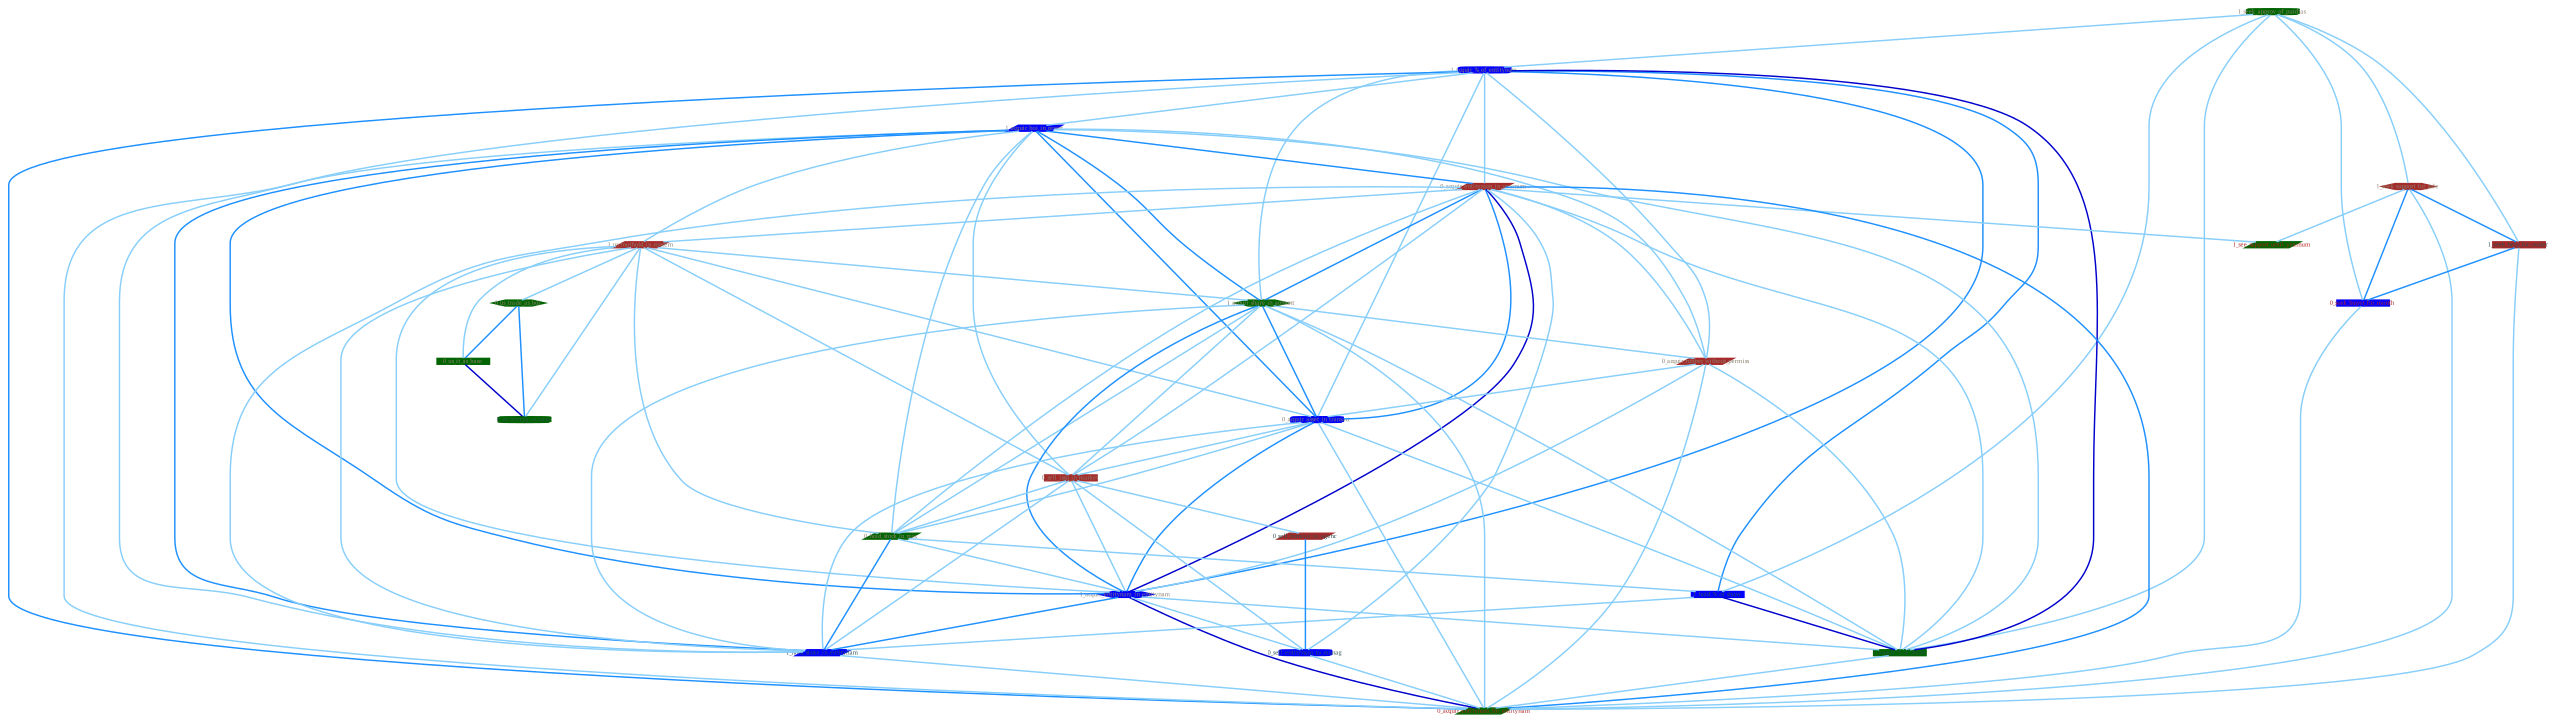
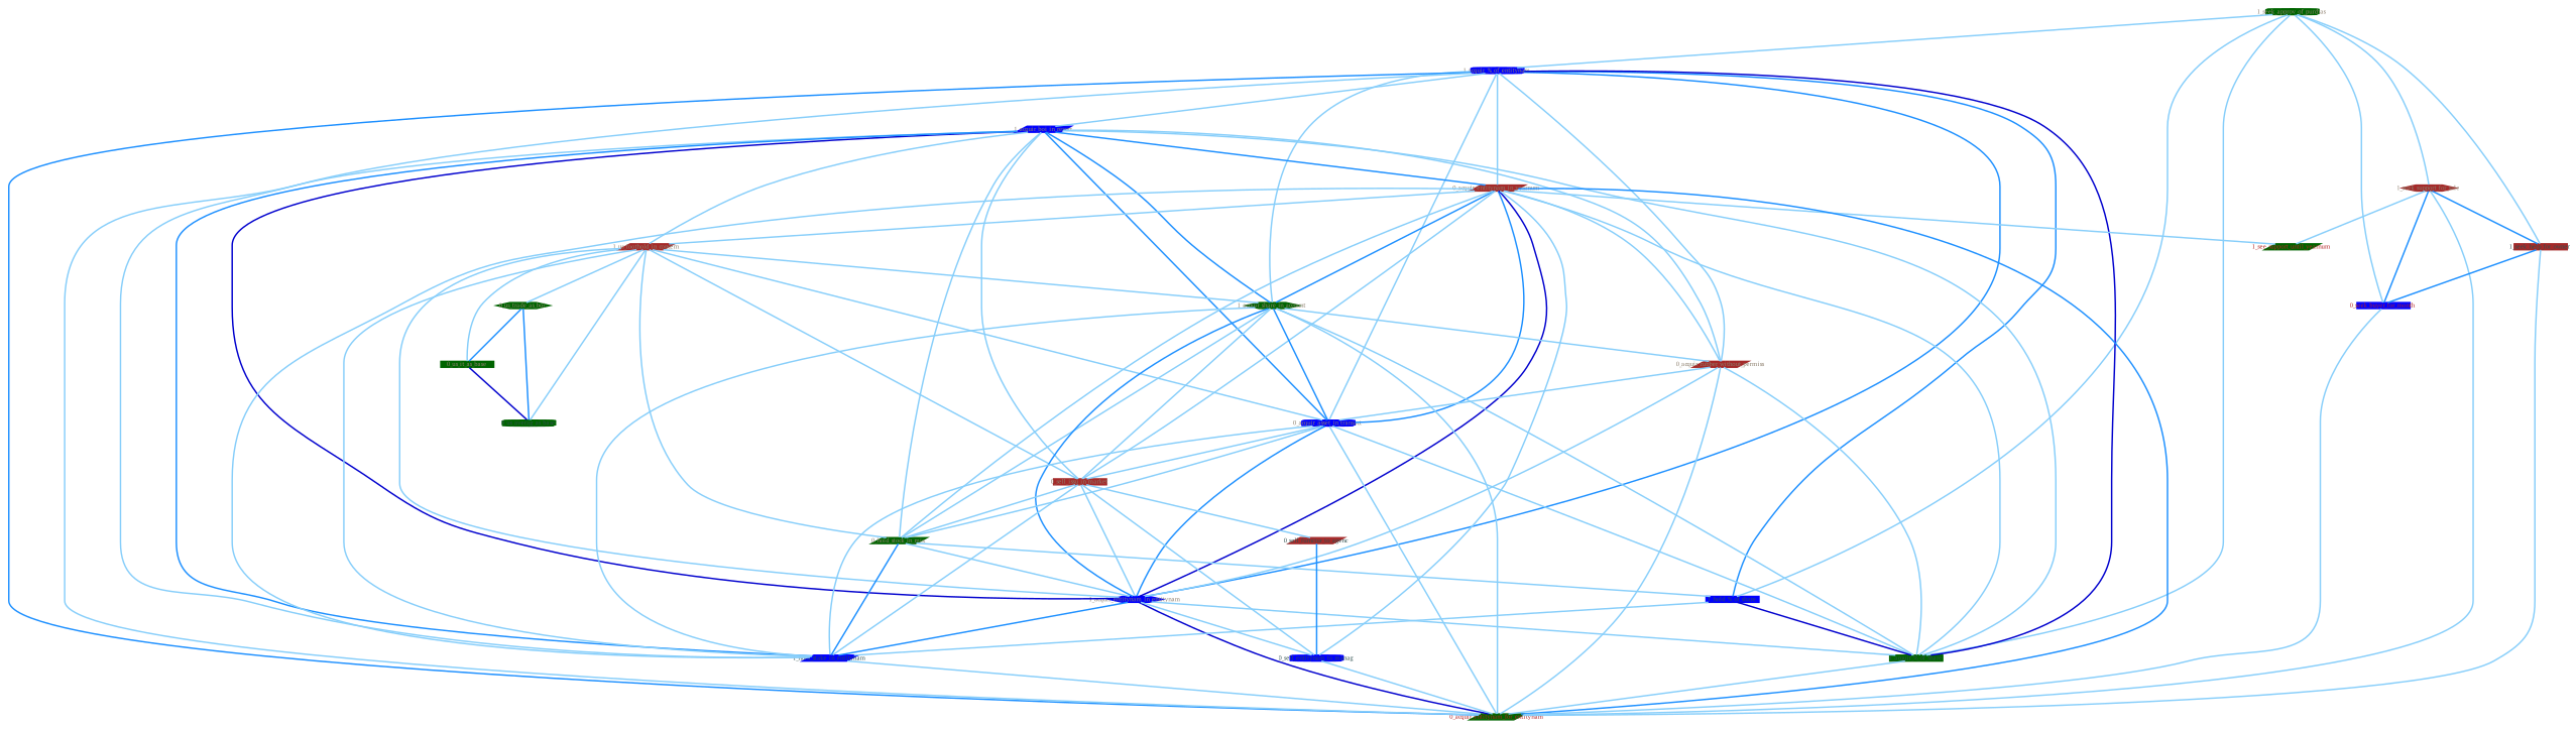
  graph {
    fontname="PT Serif"
    node [color=darkgreen fixedsize=true fontcolor="#8b7d6b" fontname="PT Serif" fontsize=4 shape=parallelogram style=filled]
    edge [color="#87cefa" fontname="PT Serif" w=1]
    "1_seek_approv_of_purchas " [height=.06 shape=cylinder width=.5]
    "1_acquir_%_of_entitynam " [color=blue height=.06 shape=cylinder width=.5]
    n3 [color=blue height=.06 label="1_acquir_boi_in_resort" width=.5]
    "0_acquir_entitynam_in_yearnum " [color=brown height=.06 width=.5]
    "1_us_foothold_in_concern " [color=brown height=.06 width=.5]
    "0_us_trade_as_boi " [height=.06 shape=hexagon width=.5]
    "0_us_it_as_base " [height=.06 shape=box width=.5]
    "1_acquir_share_in_account " [height=.06 shape=hexagon width=.5]
    "0_acquir_rubber_without_permiss " [color=brown height=.06 width=.5]
    "0_acquir_asset_in_transact " [color=blue height=.06 shape=cylinder width=.5]
    "0_sell_issu_in_market " [color=brown height=.06 shape=box width=.5]
    "0_hold_stock_in_mix " [height=.06 width=.5]
    "1_acquir_entitynam_in_entitynam " [color=blue height=.06 shape=hexagon width=.5]
    "1_seek_support_for_sale " [color=brown height=.06 shape=hexagon width=.5]
    "0_seek_buyer_for_month " [color=blue fontcolor="#b22222" height=.06 shape=box width=.5]
    "1_see_support_until_yearnum " [fontcolor="#b22222" height=.06 width=.5]
    "0_acquir_entitynam_for_entitynam " [fontcolor="#b22222" height=.06 width=.5]
    "1_hold_%_of_share " [color=blue fontcolor="#2f4f4f" height=.06 shape=box width=.5]
    "1_seek_help_for_owner " [color=brown fontcolor="#2f4f4f" height=.06 shape=box width=.5]
    "1_acquir_%_of_share " [fontcolor="#2f4f4f" height=.06 shape=box width=.5]
    "1_hold_stake_in_entitynam " [color=blue fontcolor="#2f4f4f" height=.06 width=.5]
    "0_sell_entitynam_to_manag " [color=blue fontcolor="#2f4f4f" height=.06 shape=cylinder width=.5]
    "0_us_averag_as_base " [fontcolor="#2f4f4f" height=.06 shape=cylinder width=.5]
    "0_sell_furnitur_to_agenc " [color=brown fontcolor="#2f4f4f" height=.06 width=.5]
    subgraph sub_1 {
      "1_seek_approv_of_purchas "
      "1_acquir_%_of_entitynam "
      n3
      "0_acquir_entitynam_in_yearnum "
      "1_us_foothold_in_concern "
      "0_us_trade_as_boi "
      "0_us_it_as_base "
      "1_acquir_share_in_account "
      "0_acquir_rubber_without_permiss "
      "0_acquir_asset_in_transact "
      "0_sell_issu_in_market "
      "0_hold_stock_in_mix "
      "1_acquir_entitynam_in_entitynam "
      "1_seek_support_for_sale "
    }
    subgraph sub_2 {
      "0_seek_buyer_for_month "
      "1_see_support_until_yearnum "
      "0_acquir_entitynam_for_entitynam "
    }
    "1_seek_approv_of_purchas " -- "1_acquir_%_of_entitynam "
    "1_seek_approv_of_purchas " -- "1_seek_support_for_sale "
    "1_seek_approv_of_purchas " -- "0_seek_buyer_for_month "
    "1_seek_approv_of_purchas " -- "1_hold_%_of_share "
    "1_seek_approv_of_purchas " -- "1_seek_help_for_owner "
    "1_seek_approv_of_purchas " -- "1_acquir_%_of_share "
    "1_acquir_%_of_entitynam " -- n3
    "1_acquir_%_of_entitynam " -- "0_acquir_entitynam_in_yearnum "
    "1_acquir_%_of_entitynam " -- "1_acquir_share_in_account "
    "1_acquir_%_of_entitynam " -- "0_acquir_rubber_without_permiss "
    "1_acquir_%_of_entitynam " -- "0_acquir_asset_in_transact "
    "1_acquir_%_of_entitynam " -- "1_acquir_entitynam_in_entitynam " [color="#1e90ff" w=2]
    "1_acquir_%_of_entitynam " -- "0_acquir_entitynam_for_entitynam " [color="#1e90ff" w=2]
    "1_acquir_%_of_entitynam " -- "1_hold_%_of_share " [color="#1e90ff" w=2]
    "1_acquir_%_of_entitynam " -- "1_acquir_%_of_share " [color="#0000cd" w=3]
    "1_acquir_%_of_entitynam " -- "1_hold_stake_in_entitynam "
    n3 -- "0_acquir_entitynam_in_yearnum " [color="#1e90ff" w=2]
    n3 -- "1_us_foothold_in_concern "
    n3 -- "1_acquir_share_in_account " [color="#1e90ff" w=2]
    n3 -- "0_acquir_rubber_without_permiss "
    n3 -- "0_acquir_asset_in_transact " [color="#1e90ff" w=2]
    n3 -- "0_sell_issu_in_market "
    n3 -- "0_hold_stock_in_mix "
-   n3 -- "1_acquir_entitynam_in_entitynam " [color="#1e90ff" w=2]
+   n3 -- "1_acquir_entitynam_in_entitynam " [color="#0000cd" w=2]
    n3 -- "0_acquir_entitynam_for_entitynam "
    n3 -- "1_acquir_%_of_share "
    n3 -- "1_hold_stake_in_entitynam " [color="#1e90ff" w=2]
    "0_acquir_entitynam_in_yearnum " -- "1_us_foothold_in_concern "
    "0_acquir_entitynam_in_yearnum " -- "1_acquir_share_in_account " [color="#1e90ff" w=2]
    "0_acquir_entitynam_in_yearnum " -- "0_acquir_rubber_without_permiss "
    "0_acquir_entitynam_in_yearnum " -- "0_acquir_asset_in_transact " [color="#1e90ff" w=2]
    "0_acquir_entitynam_in_yearnum " -- "0_sell_issu_in_market "
    "0_acquir_entitynam_in_yearnum " -- "0_hold_stock_in_mix "
    "0_acquir_entitynam_in_yearnum " -- "1_acquir_entitynam_in_entitynam " [color="#0000cd" w=3]
    "0_acquir_entitynam_in_yearnum " -- "1_see_support_until_yearnum "
    "0_acquir_entitynam_in_yearnum " -- "0_acquir_entitynam_for_entitynam " [color="#1e90ff" w=2]
    "0_acquir_entitynam_in_yearnum " -- "1_acquir_%_of_share "
    "0_acquir_entitynam_in_yearnum " -- "1_hold_stake_in_entitynam "
    "0_acquir_entitynam_in_yearnum " -- "0_sell_entitynam_to_manag "
    "1_us_foothold_in_concern " -- "0_us_trade_as_boi "
    "1_us_foothold_in_concern " -- "0_us_it_as_base "
    "1_us_foothold_in_concern " -- "1_acquir_share_in_account "
    "1_us_foothold_in_concern " -- "0_acquir_asset_in_transact "
    "1_us_foothold_in_concern " -- "0_sell_issu_in_market "
    "1_us_foothold_in_concern " -- "0_hold_stock_in_mix "
    "1_us_foothold_in_concern " -- "1_acquir_entitynam_in_entitynam "
    "1_us_foothold_in_concern " -- "1_hold_stake_in_entitynam "
    "1_us_foothold_in_concern " -- "0_us_averag_as_base "
    "0_us_trade_as_boi " -- "0_us_it_as_base " [color="#1e90ff" w=2]
    "0_us_trade_as_boi " -- "0_us_averag_as_base " [color="#1e90ff" w=2]
    "0_us_it_as_base " -- "0_us_averag_as_base " [color="#0000cd" w=3]
    "1_acquir_share_in_account " -- "0_acquir_rubber_without_permiss "
    "1_acquir_share_in_account " -- "0_acquir_asset_in_transact " [color="#1e90ff" w=2]
    "1_acquir_share_in_account " -- "0_sell_issu_in_market "
    "1_acquir_share_in_account " -- "0_hold_stock_in_mix "
    "1_acquir_share_in_account " -- "1_acquir_entitynam_in_entitynam " [color="#1e90ff" w=2]
    "1_acquir_share_in_account " -- "0_acquir_entitynam_for_entitynam "
    "1_acquir_share_in_account " -- "1_acquir_%_of_share "
    "1_acquir_share_in_account " -- "1_hold_stake_in_entitynam "
    "0_acquir_rubber_without_permiss " -- "0_acquir_asset_in_transact "
    "0_acquir_rubber_without_permiss " -- "1_acquir_entitynam_in_entitynam "
    "0_acquir_rubber_without_permiss " -- "0_acquir_entitynam_for_entitynam "
    "0_acquir_rubber_without_permiss " -- "1_acquir_%_of_share "
    "0_acquir_asset_in_transact " -- "0_sell_issu_in_market "
    "0_acquir_asset_in_transact " -- "0_hold_stock_in_mix "
    "0_acquir_asset_in_transact " -- "1_acquir_entitynam_in_entitynam " [color="#1e90ff" w=2]
    "0_acquir_asset_in_transact " -- "0_acquir_entitynam_for_entitynam "
    "0_acquir_asset_in_transact " -- "1_acquir_%_of_share "
    "0_acquir_asset_in_transact " -- "1_hold_stake_in_entitynam "
    "0_sell_issu_in_market " -- "0_hold_stock_in_mix "
    "0_sell_issu_in_market " -- "1_acquir_entitynam_in_entitynam "
    "0_sell_issu_in_market " -- "1_hold_stake_in_entitynam "
    "0_sell_issu_in_market " -- "0_sell_entitynam_to_manag "
    "0_sell_issu_in_market " -- "0_sell_furnitur_to_agenc "
    "0_hold_stock_in_mix " -- "1_acquir_entitynam_in_entitynam "
    "0_hold_stock_in_mix " -- "1_hold_%_of_share "
    "0_hold_stock_in_mix " -- "1_hold_stake_in_entitynam " [color="#1e90ff" w=2]
    "1_acquir_entitynam_in_entitynam " -- "0_acquir_entitynam_for_entitynam " [color="#0000cd" w=3]
    "1_acquir_entitynam_in_entitynam " -- "1_acquir_%_of_share "
    "1_acquir_entitynam_in_entitynam " -- "1_hold_stake_in_entitynam " [color="#1e90ff" w=2]
    "1_acquir_entitynam_in_entitynam " -- "0_sell_entitynam_to_manag "
    "1_seek_support_for_sale " -- "0_seek_buyer_for_month " [color="#1e90ff" w=2]
    "1_seek_support_for_sale " -- "1_see_support_until_yearnum "
    "1_seek_support_for_sale " -- "0_acquir_entitynam_for_entitynam "
    "1_seek_support_for_sale " -- "1_seek_help_for_owner " [color="#1e90ff" w=2]
    "0_seek_buyer_for_month " -- "0_acquir_entitynam_for_entitynam "
    "1_hold_%_of_share " -- "1_acquir_%_of_share " [color="#0000cd" w=3]
    "1_hold_%_of_share " -- "1_hold_stake_in_entitynam "
    "1_seek_help_for_owner " -- "0_seek_buyer_for_month " [color="#1e90ff" w=2]
    "1_seek_help_for_owner " -- "0_acquir_entitynam_for_entitynam "
    "1_acquir_%_of_share " -- "0_acquir_entitynam_for_entitynam "
    "1_hold_stake_in_entitynam " -- "0_acquir_entitynam_for_entitynam "
    "0_sell_entitynam_to_manag " -- "0_acquir_entitynam_for_entitynam "
    "0_sell_furnitur_to_agenc " -- "0_sell_entitynam_to_manag " [color="#1e90ff" w=2]
  }
